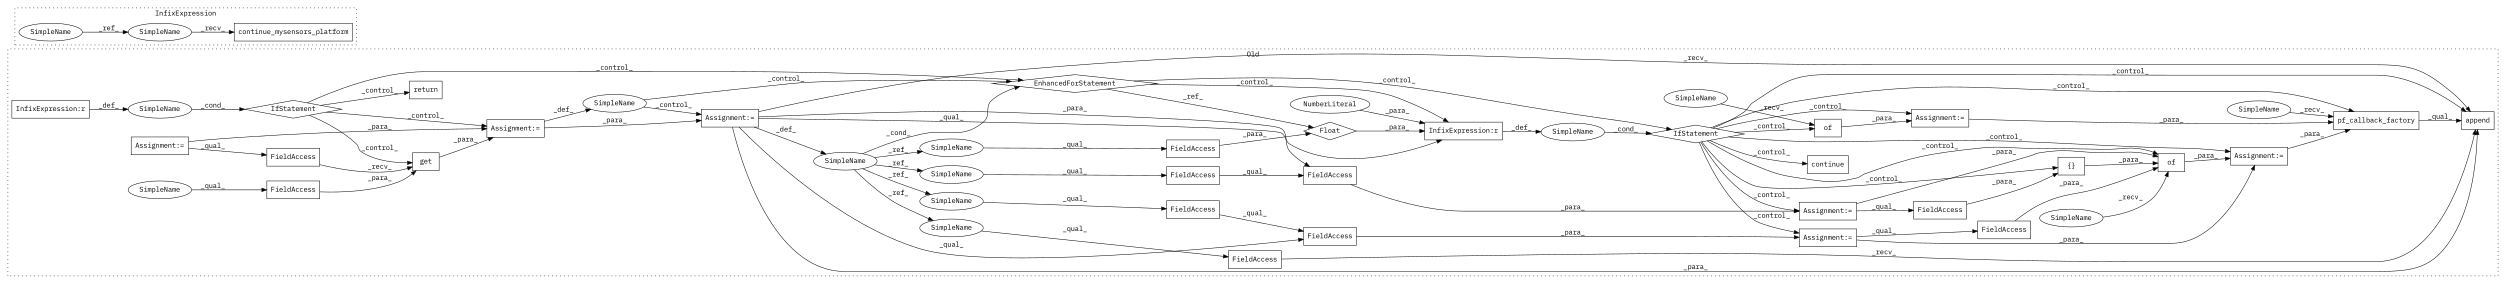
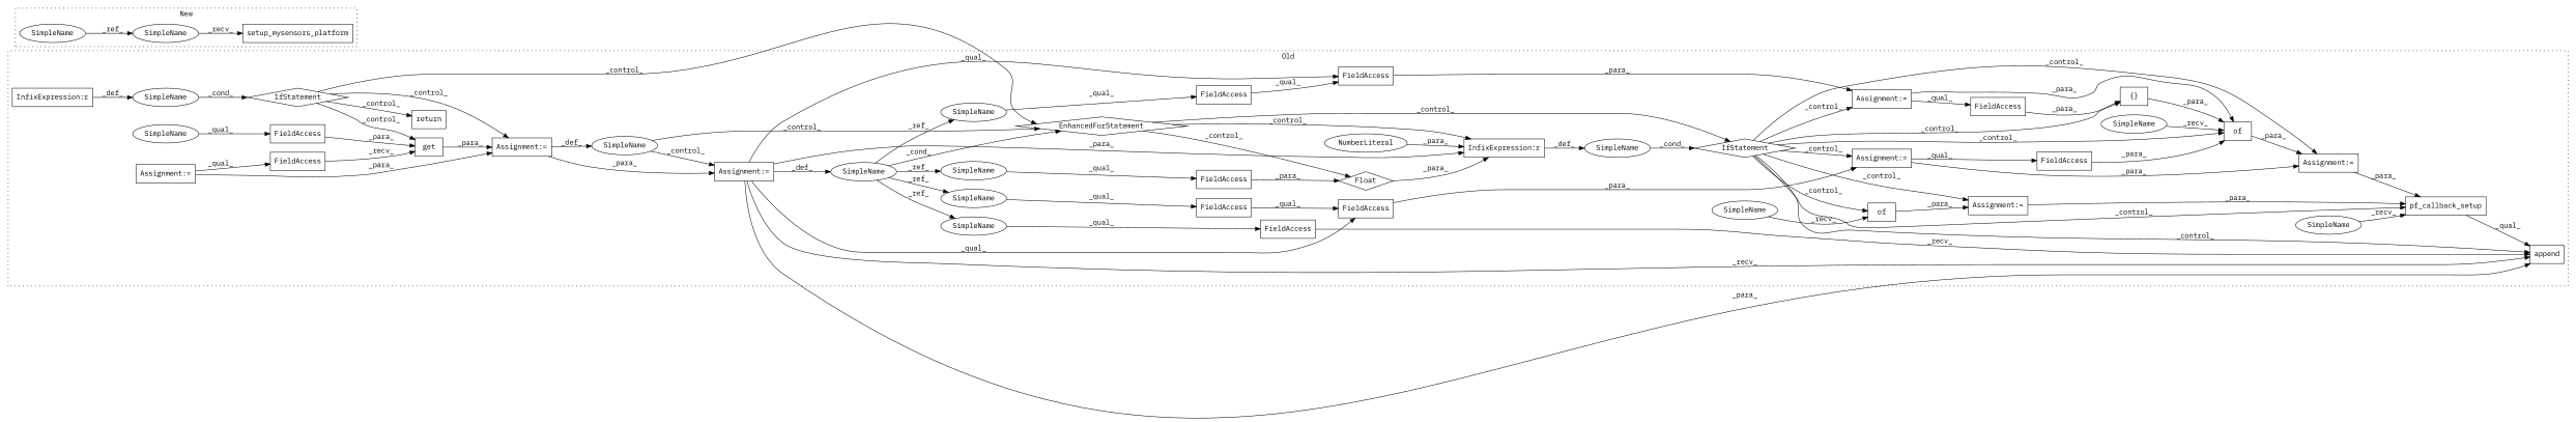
  digraph {
    fontname="IBM Plex Mono"
    rankdir=LR
    node [a=42 fontname="IBM Plex Mono" l=7 shape=box]
    edge [fontname="IBM Plex Mono"]
    n1 [a=25 l="4,2" label=IfStatement s="469,495" shape=diamond]
-   n2 [a=32 l="20,1" label=pf_callback_factory s="1044,1112"]
+   n2 [a=32 l="20,1" label=pf_callback_setup s="1044,1112"]
    n3 [label=SimpleName s=730 shape=ellipse]
    n4 [a=32 l="6,1" label=Float s="762,792" shape=diamond]
    n5 [a=4 l="1,1" label="{}" s="951,966"]
    n6 [a=70 l="53,2" label=EnhancedForStatement s="673,748" shape=diamond]
    n7 [label=SimpleName shape=ellipse l=""]
    n8 [label=SimpleName shape=ellipse l=""]
    n9 [label=SimpleName shape=ellipse l=""]
    n10 [a=27 l=3 label="InfixExpression:r" s=793]
    n11 [a=34 l=3 label=NumberLiteral s=796 shape=ellipse]
    n12 [a=27 l=4 label="InfixExpression:r" s=487]
    n13 [a=22 l=28 label=FieldAccess s=597]
    n14 [a=22 l=13 label=FieldAccess s=840]
    n15 [a=22 l=24 label=FieldAccess s=768]
    n16 [a=22 l=26 label=FieldAccess s=840]
    n17 [a=22 l=14 label=FieldAccess s=952]
-   n18 [a=18 l=9 label=continue s=811]
    n19 [a=22 l=13 label=FieldAccess s=882]
    n20 [a=22 l=20 label=FieldAccess s=882]
    n21 [a=22 l=26 label=FieldAccess s=1000]
    n22 [a=32 l=4 label=of s=988]
    n23 [a=32 l="4,1" label=get s="593,625"]
    n24 [a=22 l=9 label=FieldAccess s=583]
    n25 [a=22 l=11 label=FieldAccess s=930]
    n26 [a=32 l="3,1" label=of s="927,967"]
    n27 [a=25 l="4,2" label=IfStatement s="758,799" shape=diamond]
    n28 [a=7 l=1 label="Assignment:=" s=922]
    n29 [a=7 l="53,2" label="Assignment:=" s="673,748"]
    n30 [a=7 l=4 label="Assignment:=" s=397]
    n31 [a=7 l=1 label="Assignment:=" s=881]
    n32 [a=7 l=1 label="Assignment:=" s=839]
    n33 [a=7 l=1 label="Assignment:=" s=582]
    n34 [a=7 l=1 label="Assignment:=" s=983]
    n35 [a=32 l="7,1" label=append s="1027,1113"]
    n36 [a=41 label=return s=505]
    n37 [l=3 label=SimpleName s=923 shape=ellipse]
    n38 [l=3 label=SimpleName s=984 shape=ellipse]
    n39 [label=SimpleName s=1000 shape=ellipse]
    n40 [label=SimpleName s=840 shape=ellipse]
    n41 [label=SimpleName s=768 shape=ellipse]
    n42 [label=SimpleName s=882 shape=ellipse]
    n43 [l=9 label=SimpleName s=597 shape=ellipse]
    n44 [l=9 label=SimpleName s=1034 shape=ellipse]
-   n45 [a=32 l="25,1" label=continue_mysensors_platform s="378,457"]
+   n45 [a=32 l="25,1" label=setup_mysensors_platform s="378,457"]
    n46 [l=9 label=SimpleName s=312 shape=ellipse]
    n47 [l=9 label=SimpleName s=368 shape=ellipse]
    subgraph cluster_1 {
      label=Old
      style=dotted
      n1
      n2
      n3
      n4
      n5
      n6
      n7
      n8
      n9
      n10
      n11
      n12
      n13
      n14
      n15
      n16
      n17
-     n18
      n19
      n20
      n21
      n22
      n23
      n24
      n25
      n26
      n27
      n28
      n29
      n30
      n31
      n32
      n33
      n34
      n35
      n36
      n37
      n38
      n39
      n40
      n41
      n42
      n43
      n44
    }
    subgraph cluster_2 {
-     label=InfixExpression
+     label=New
      style=dotted
      n45
      n46
      n47
    }
    n1 -> n6 [label=_control_]
    n1 -> n23 [label=_control_]
    n1 -> n33 [label=_control_]
    n1 -> n36 [label=_control_]
    n2 -> n35 [label=_qual_]
    n3 -> n6 [label=_cond_]
    n3 -> n39 [label=_ref_]
    n3 -> n40 [label=_ref_]
    n3 -> n41 [label=_ref_]
    n3 -> n42 [label=_ref_]
    n4 -> n10 [label=_para_]
    n5 -> n26 [label=_para_]
-   n6 -> n4 [label=_ref_]
+   n6 -> n4 [label=_control_]
    n6 -> n10 [label=_control_]
    n6 -> n27 [label=_control_]
    n7 -> n1 [label=_cond_]
    n8 -> n27 [label=_cond_]
    n9 -> n6 [label=_control_]
    n9 -> n29 [label=_control_]
    n10 -> n8 [label=_def_]
    n11 -> n10 [label=_para_]
    n12 -> n7 [label=_def_]
    n13 -> n23 [label=_para_]
    n14 -> n16 [label=_qual_]
    n15 -> n4 [label=_para_]
    n16 -> n32 [label=_para_]
    n17 -> n5 [label=_para_]
    n19 -> n20 [label=_qual_]
    n20 -> n31 [label=_para_]
    n21 -> n35 [label=_recv_]
    n22 -> n34 [label=_para_]
    n23 -> n33 [label=_para_]
    n24 -> n23 [label=_recv_]
    n25 -> n26 [label=_para_]
    n26 -> n28 [label=_para_]
    n27 -> n2 [label=_control_]
    n27 -> n5 [label=_control_]
-   n27 -> n18 [label=_control_]
    n27 -> n22 [label=_control_]
    n27 -> n26 [label=_control_]
    n27 -> n28 [label=_control_]
    n27 -> n31 [label=_control_]
    n27 -> n32 [label=_control_]
    n27 -> n34 [label=_control_]
    n27 -> n35 [label=_control_]
    n28 -> n2 [label=_para_]
    n29 -> n3 [label=_def_]
    n29 -> n10 [label=_para_]
    n29 -> n16 [label=_qual_]
    n29 -> n20 [label=_qual_]
    n29 -> n35 [label=_para_]
    n29 -> n35 [label=_recv_]
    n30 -> n24 [label=_qual_]
    n30 -> n33 [label=_para_]
    n31 -> n17 [label=_qual_]
    n31 -> n26 [label=_para_]
    n32 -> n25 [label=_qual_]
    n32 -> n28 [label=_para_]
    n33 -> n9 [label=_def_]
    n33 -> n29 [label=_para_]
    n34 -> n2 [label=_para_]
    n37 -> n26 [label=_recv_]
    n38 -> n22 [label=_recv_]
    n39 -> n21 [label=_qual_]
    n40 -> n14 [label=_qual_]
    n41 -> n15 [label=_qual_]
    n42 -> n19 [label=_qual_]
    n43 -> n13 [label=_qual_]
    n44 -> n2 [label=_recv_]
    n46 -> n47 [label=_ref_]
    n47 -> n45 [label=_recv_]
  }
